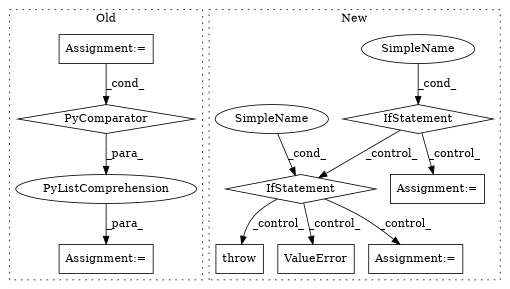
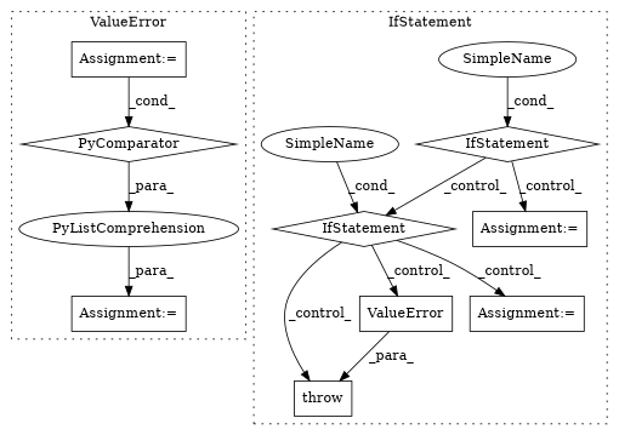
  digraph {
    node [a=7 l=1 shape=box]
    n1 [a=109 l=107 label=PyListComprehension s=2208 shape=ellipse]
    n2 [label="Assignment:=" s=1992]
    n3 [a=113 l=44 label=PyComparator s=2125 shape=diamond]
    n4 [label="Assignment:=" s=2184]
    n5 [a=53 l=6 label=throw s=2157]
    n6 [a=25 l="4,2" label=IfStatement s="1937,1995" shape=diamond]
    n7 [a=42 label=SimpleName shape=ellipse l=""]
    n8 [a=32 l="11,1" label=ValueError s="2163,2193"]
    n9 [label="Assignment:=" s=2014]
    n10 [label="Assignment:=" s=2122]
    n11 [a=25 l="4,2" label=IfStatement s="2049,2103" shape=diamond]
    n12 [a=42 label=SimpleName shape=ellipse l=""]
    subgraph cluster_1 {
-     label=Old
+     label=ValueError
      style=dotted
      n1
      n2
      n3
      n4
    }
    subgraph cluster_2 {
-     label=New
+     label=IfStatement
      style=dotted
      n5
      n6
      n7
      n8
      n9
      n10
      n11
      n12
    }
    n1 -> n4 [label=_para_]
    n2 -> n3 [label=_cond_]
    n3 -> n1 [label=_para_]
    n6 -> n9 [label=_control_]
    n6 -> n11 [label=_control_]
    n7 -> n6 [label=_cond_]
+   n8 -> n5 [label=_para_]
    n11 -> n5 [label=_control_]
    n11 -> n8 [label=_control_]
    n11 -> n10 [label=_control_]
    n12 -> n11 [label=_cond_]
  }
